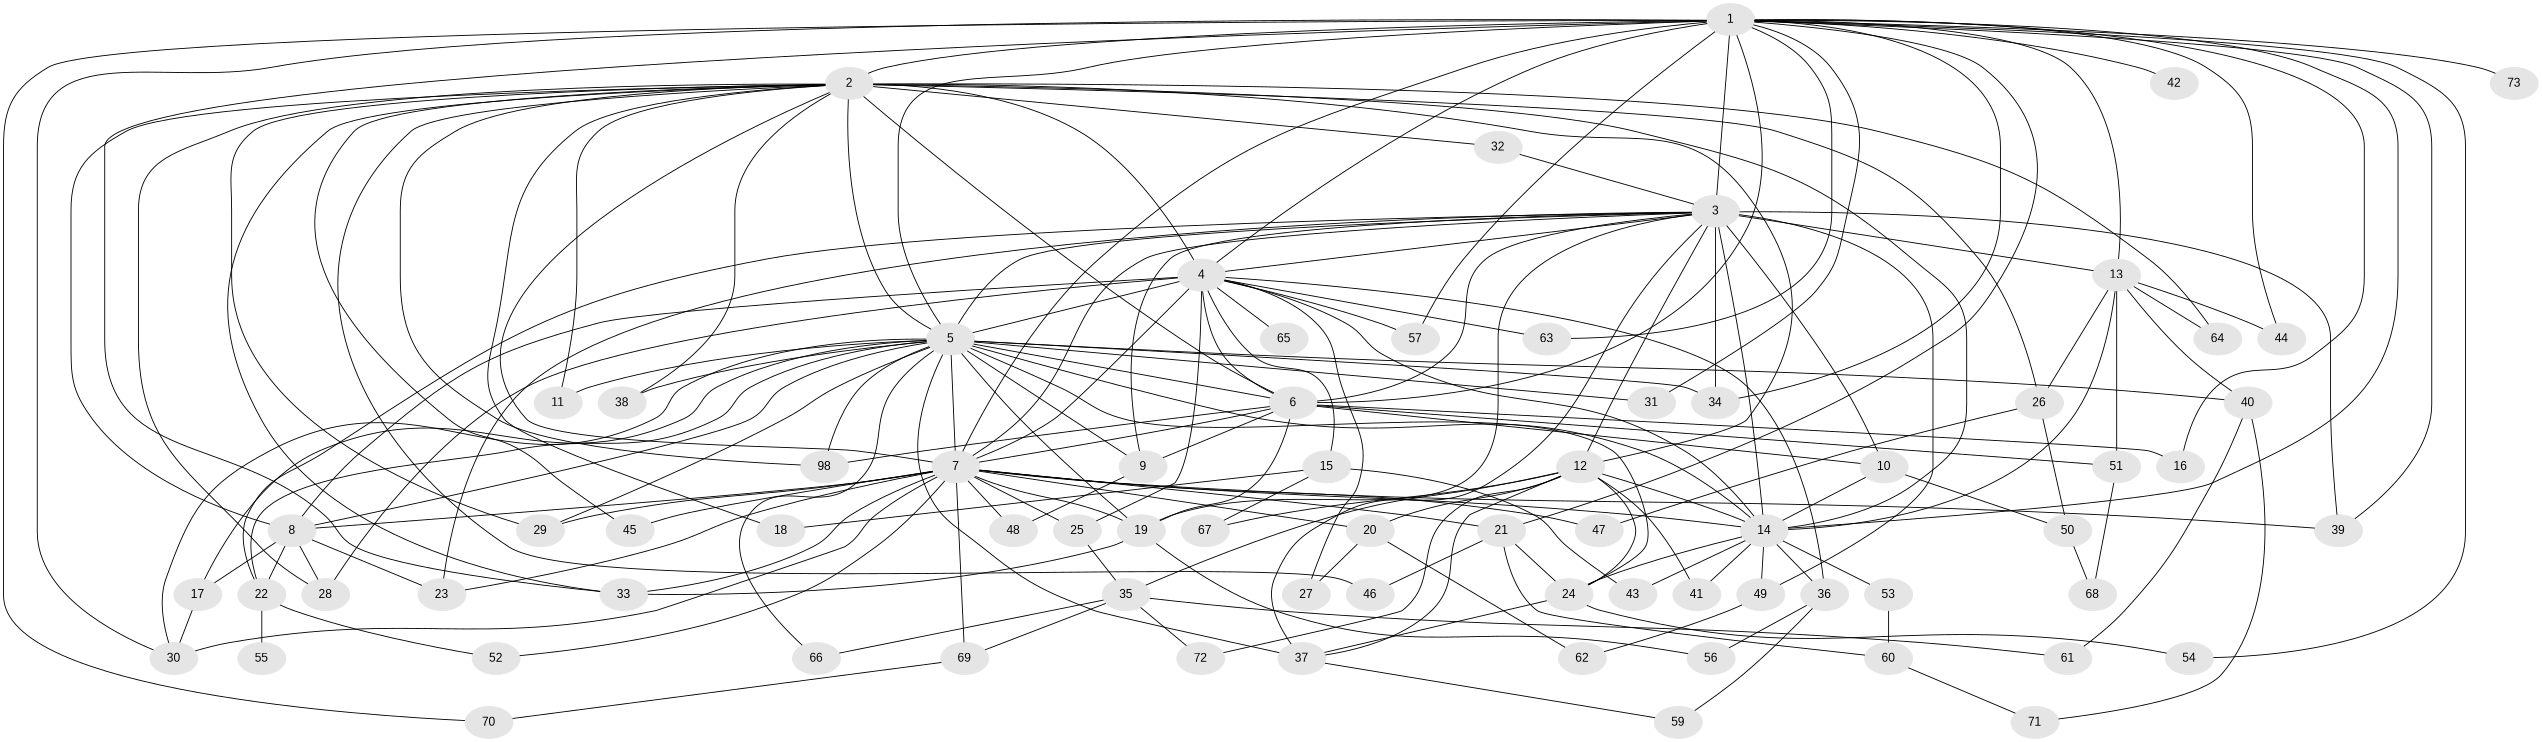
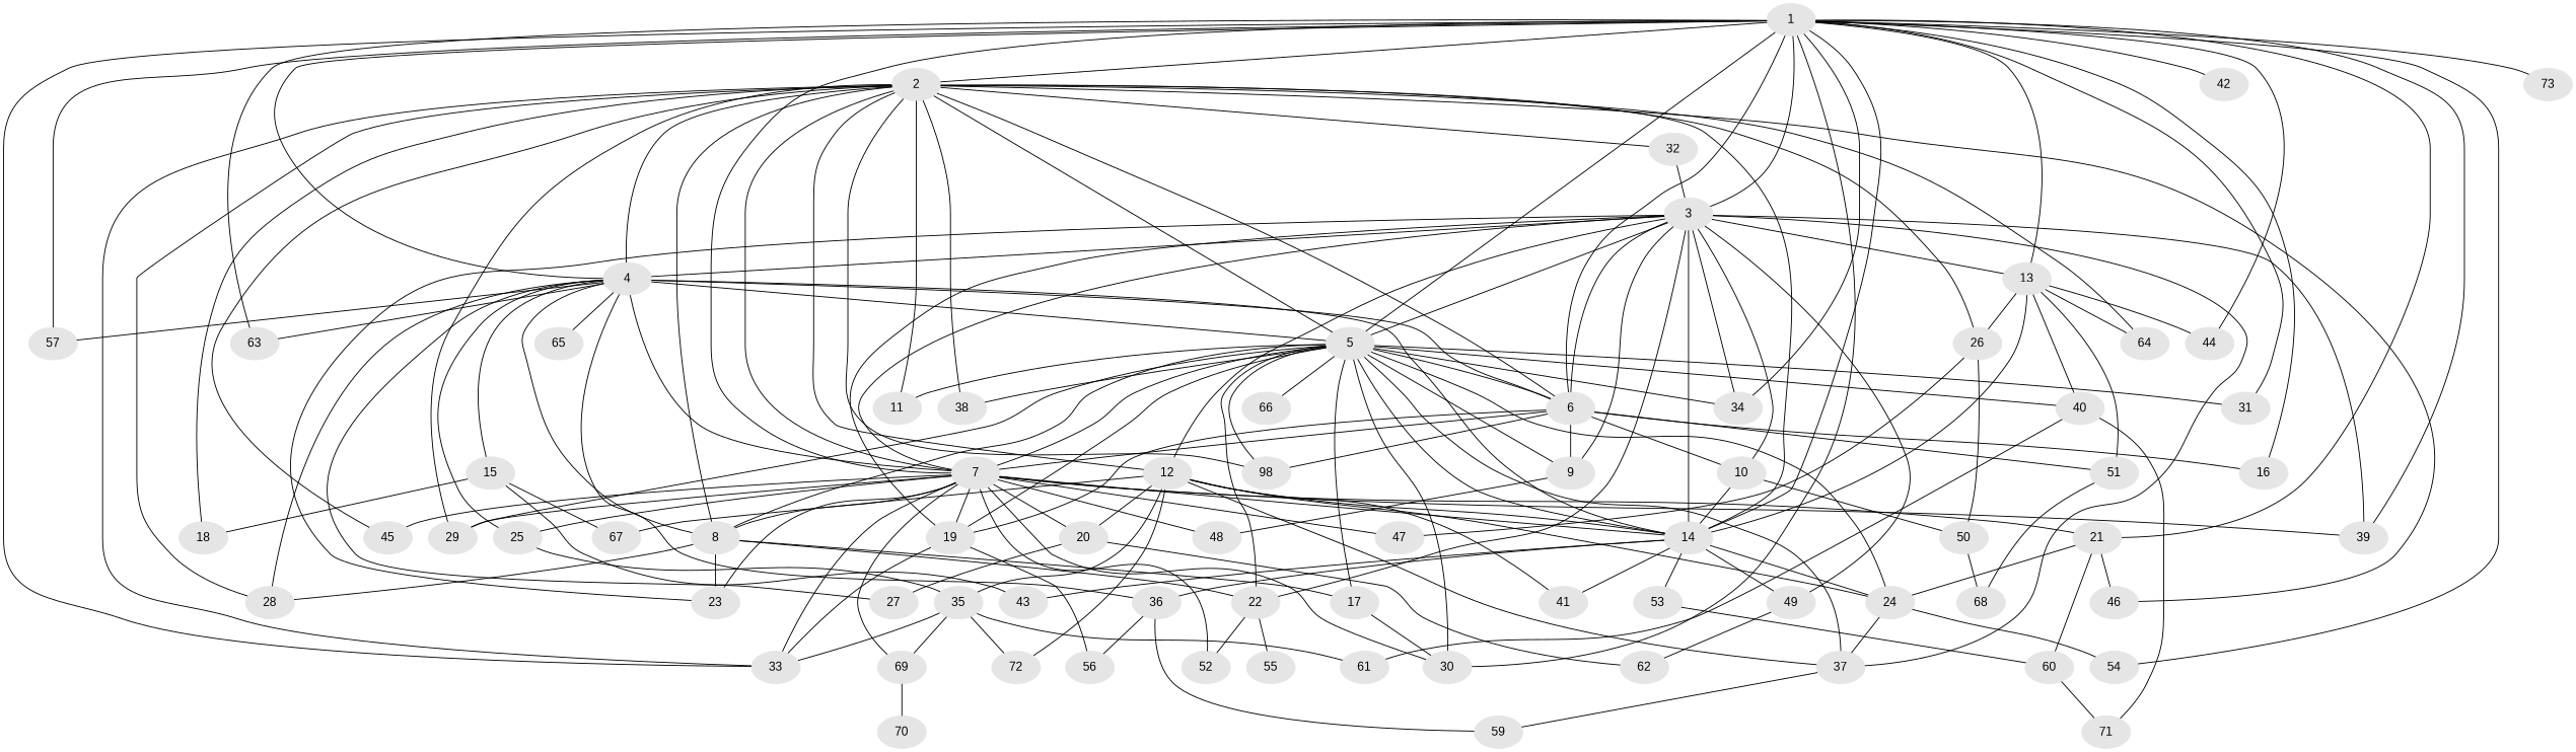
  graph {
    fontname="Liberation Sans"
    node [color=gray90 fontname="Liberation Sans" style=filled]
    edge [fontname="Liberation Sans" weight=1.0]
    1
    2
    3
    4
    5
    6
    7
    13
    14
    16
    21
    30
    31
    33
    34
    39
    42
    44
    54
    57
    63
    70
    73
    8
    11
    12
    18
    26
    28
    29
    32
    38
    45
    46
    n35 [label=98]
    64
    9
    10
    19
    22
    23
    37
    49
    15
    25
    27
    36
    65
    17
    24
    40
    66
    51
    20
    47
    48
    52
    69
    41
    43
    53
    60
    35
    67
    72
    50
    56
    55
    59
    62
    61
    71
    68
    1 -- 2 [weight=2.0]
    1 -- 3 [weight=5.0]
    1 -- 4 [weight=2.0]
    1 -- 5 [weight=2.0]
    1 -- 6
    1 -- 7
    1 -- 13
    1 -- 14 [weight=2.0]
    1 -- 16
    1 -- 21
    1 -- 30
    1 -- 31
    1 -- 33
    1 -- 34 [weight=2.0]
    1 -- 39
    1 -- 42
    1 -- 44
    1 -- 54
    1 -- 57
    1 -- 63
-   1 -- 70
    1 -- 73
    2 -- 4 [weight=3.0]
    2 -- 5 [weight=4.0]
    2 -- 6 [weight=2.0]
    2 -- 7 [weight=2.0]
    2 -- 14 [weight=2.0]
    2 -- 33
    2 -- 8
    2 -- 11 [weight=3.0]
    2 -- 12
    2 -- 18
    2 -- 26
    2 -- 28
    2 -- 29 [weight=2.0]
    2 -- 32
    2 -- 38
    2 -- 45
    2 -- 46
    2 -- n35
    2 -- 64
    3 -- 4 [weight=2.0]
    3 -- 5 [weight=7.0]
    3 -- 6 [weight=2.0]
    3 -- 7 [weight=3.0]
    3 -- 13
    3 -- 14 [weight=16.0]
    3 -- 34
    3 -- 39 [weight=3.0]
    3 -- 12 [weight=2.0]
    3 -- 9 [weight=2.0]
    3 -- 10 [weight=5.0]
    3 -- 19
    3 -- 22
    3 -- 23
    3 -- 37
    3 -- 49
    4 -- 5 [weight=3.0]
    4 -- 6 [weight=2.0]
    4 -- 7
    4 -- 14
    4 -- 57
    4 -- 63
    4 -- 8
    4 -- 28
    4 -- 15
    4 -- 25
    4 -- 27
    4 -- 36
    4 -- 65
    5 -- 6 [weight=2.0]
    5 -- 7 [weight=3.0]
    5 -- 14
    5 -- 30
    5 -- 31
    5 -- 34 [weight=4.0]
    5 -- 8
    5 -- 11
    5 -- 29
    5 -- 38
    5 -- n35
    5 -- 9
    5 -- 19 [weight=2.0]
    5 -- 22
    5 -- 37 [weight=2.0]
    5 -- 17
    5 -- 24 [weight=2.0]
    5 -- 40
    5 -- 66
    6 -- 7
    6 -- 16
    6 -- n35
    6 -- 9
    6 -- 10
    6 -- 19
    6 -- 51
    7 -- 14
    7 -- 21
    7 -- 30
    7 -- 33
    7 -- 39
    7 -- 8
    7 -- 29
    7 -- 45
    7 -- 19
    7 -- 23
    7 -- 25
    7 -- 20
    7 -- 47
    7 -- 48
    7 -- 52
    7 -- 69
    13 -- 14
    13 -- 44
    13 -- 26
    13 -- 64
    13 -- 40
    13 -- 51
    14 -- 49
    14 -- 36 [weight=2.0]
    14 -- 24
    14 -- 41
    14 -- 43
    14 -- 53 [weight=2.0]
    21 -- 46
    21 -- 24
    21 -- 60
    8 -- 28
    8 -- 22
    8 -- 23
    8 -- 17
    12 -- 14
    12 -- 37
    12 -- 24
    12 -- 20
    12 -- 41
    12 -- 35
    12 -- 67
    12 -- 72
    26 -- 47
    26 -- 50
    32 -- 3 [weight=4.0]
    9 -- 48
    10 -- 14
    10 -- 50
    19 -- 33
    19 -- 56
    22 -- 52
    22 -- 55
    37 -- 59
    49 -- 62
    15 -- 18
    15 -- 43
    15 -- 67
    25 -- 35
    36 -- 56
    36 -- 59
    17 -- 30
    24 -- 54
    24 -- 37
    40 -- 61
    40 -- 71
    51 -- 68
    20 -- 27
    20 -- 62
    69 -- 70
    53 -- 60
    60 -- 71
-   35 -- 66
+   35 -- 33
    35 -- 69
    35 -- 72
    35 -- 61
    50 -- 68
  }
